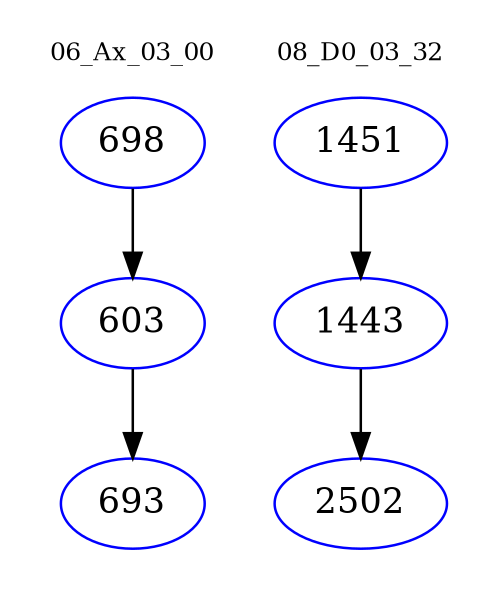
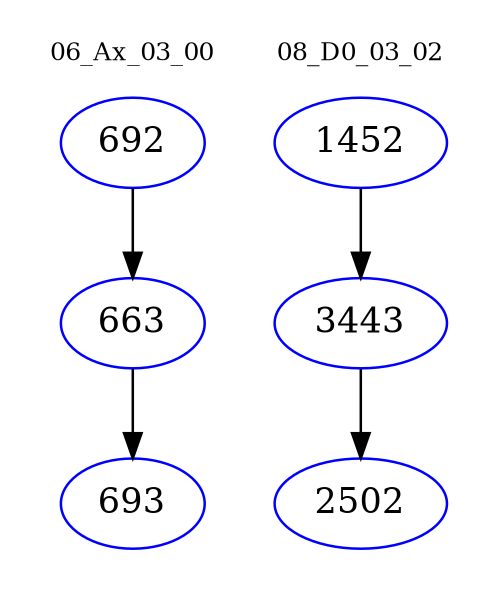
  digraph {
    node [color=blue]
    edge [color=black]
-   n1 [label=698]
-   n2 [label=603]
+   n1 [label=692]
+   n2 [label=663]
    n3 [label=693]
-   n4 [label=1451]
-   n5 [label=1443]
+   n4 [label=1452]
+   n5 [label=3443]
    n6 [label=2502]
    subgraph cluster_1 {
      color=white
      fontsize=10
      label="06_Ax_03_00"
      n1
      n2
      n3
    }
    subgraph cluster_2 {
      color=white
      fontsize=10
-     label="08_D0_03_32"
+     label="08_D0_03_02"
      n4
      n5
      n6
    }
    n1 -> n2
    n2 -> n3
    n4 -> n5
    n5 -> n6
  }
